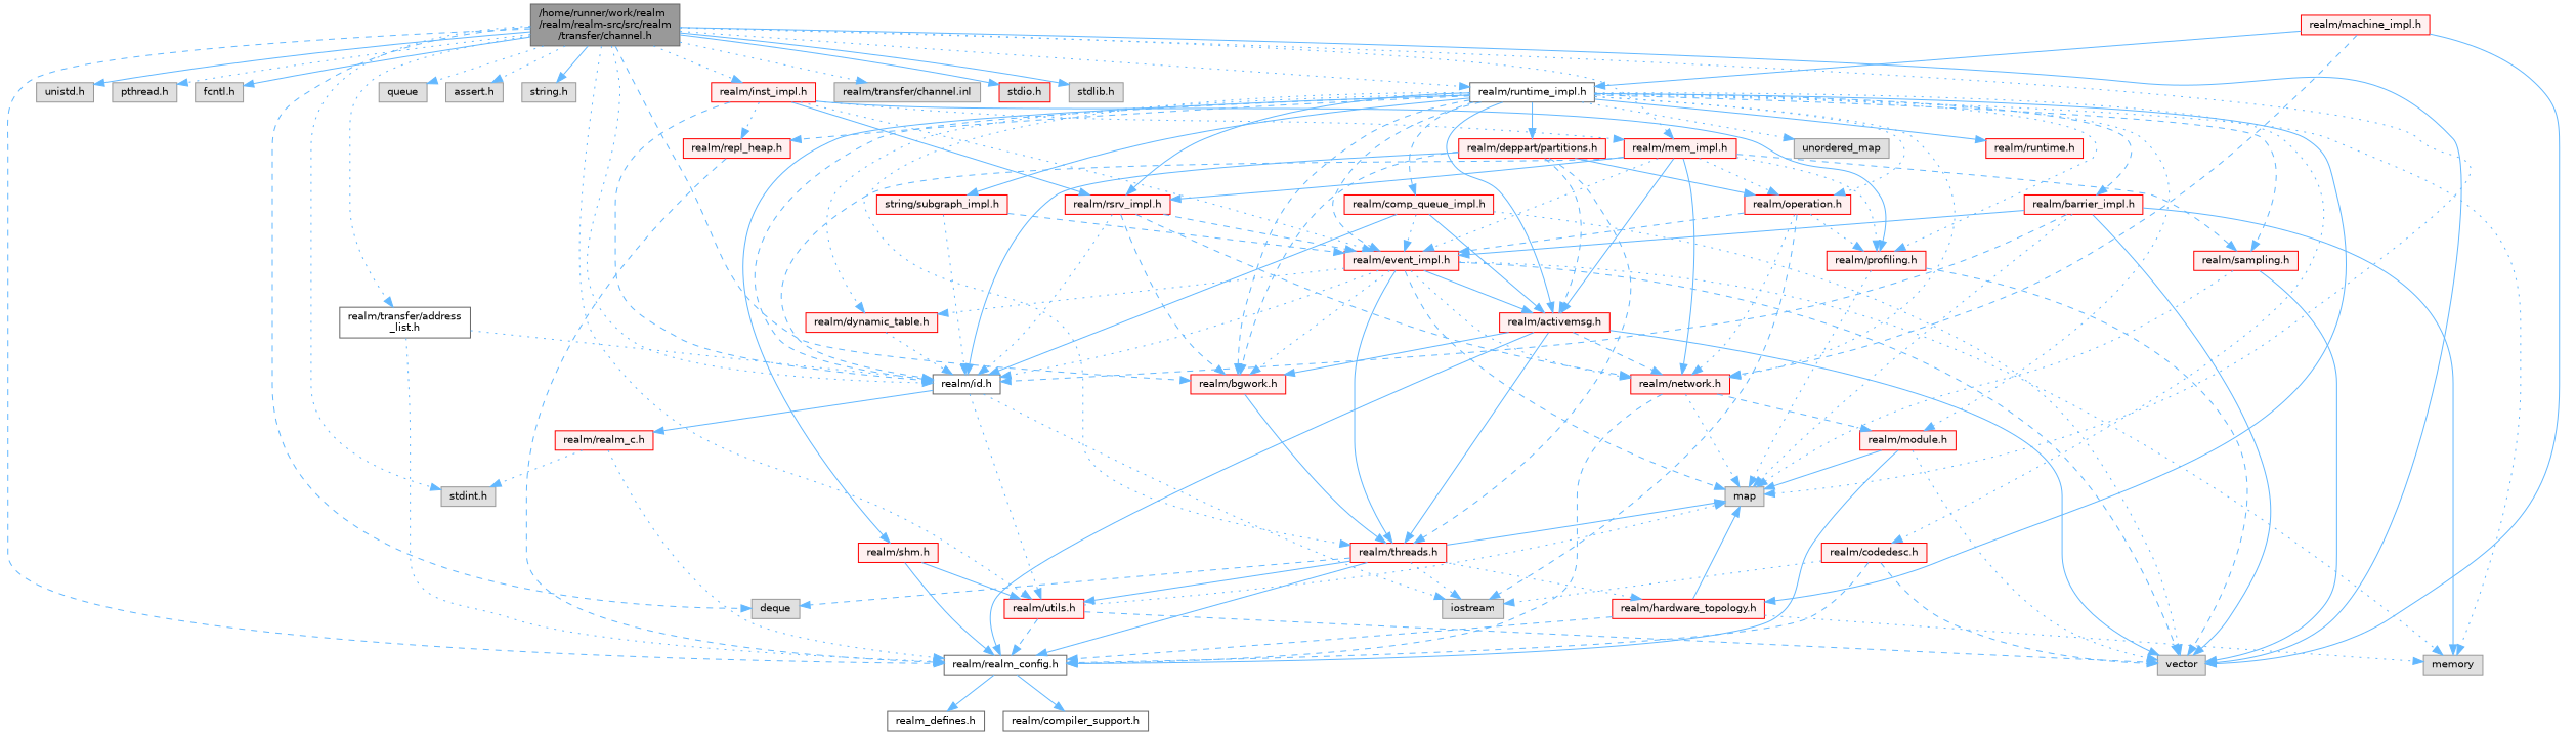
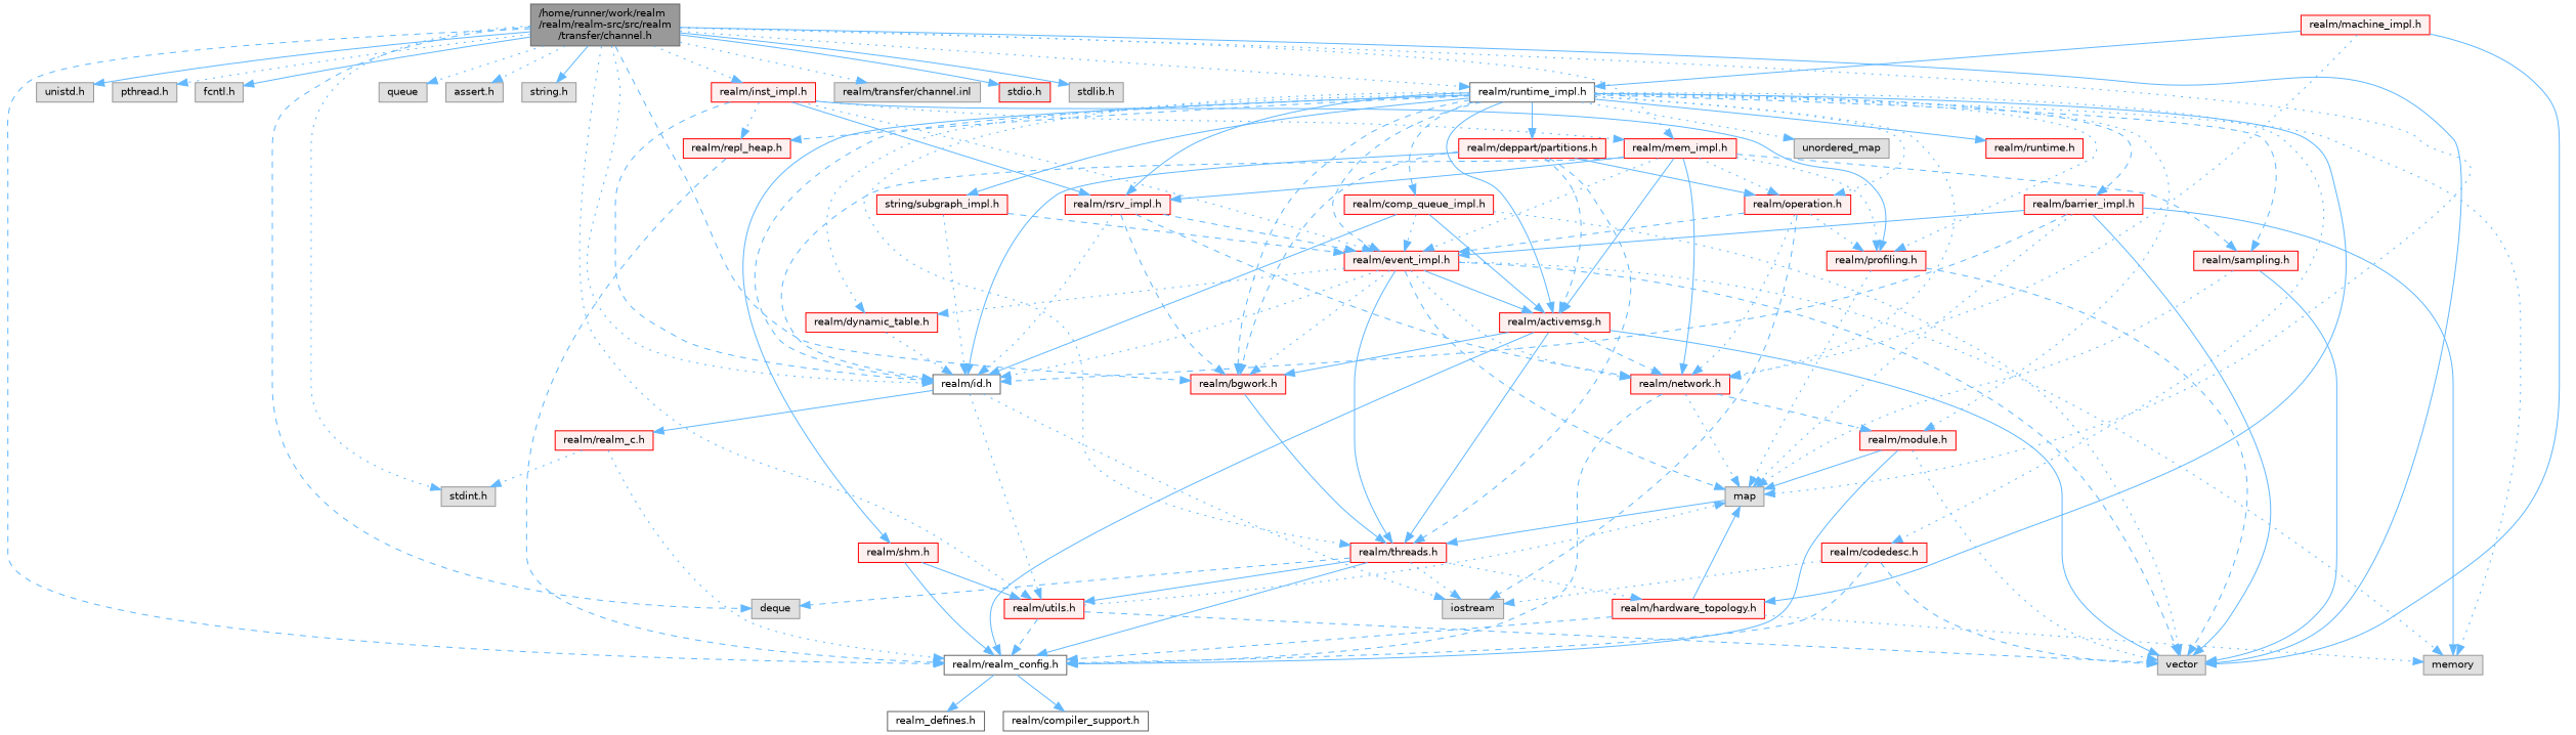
  digraph {
    node [color=red fillcolor="#FFF0F0" fontname=Helvetica fontsize=10 shape=box style=filled]
    edge [color=steelblue1 fontname=Helvetica fontsize=10 labelfontname=Helvetica labelfontsize=10 style=dotted]
    n1 [color=gray40 fillcolor=grey60 fontcolor=black height=0.2 label="/home/runner/work/realm\l/realm/realm-src/src/realm\l/transfer/channel.h" width=0.4]
    n2 [color=grey40 fillcolor=white height=0.2 label="realm/realm_config.h" width=0.4]
    n3 [fillcolor="#E0E0E0" height=0.2 label="stdio.h" width=0.4]
    n4 [color=grey60 fillcolor="#E0E0E0" height=0.2 label="stdlib.h" width=0.4]
    n5 [color=grey60 fillcolor="#E0E0E0" height=0.2 label="stdint.h" width=0.4]
    n6 [color=grey60 fillcolor="#E0E0E0" height=0.2 label="unistd.h" width=0.4]
    n7 [color=grey60 fillcolor="#E0E0E0" height=0.2 label="pthread.h" width=0.4]
    n8 [color=grey60 fillcolor="#E0E0E0" height=0.2 label="fcntl.h" width=0.4]
    n9 [color=grey60 fillcolor="#E0E0E0" height=0.2 label=map width=0.4]
    n10 [color=grey60 fillcolor="#E0E0E0" height=0.2 label=vector width=0.4]
    n11 [color=grey60 fillcolor="#E0E0E0" height=0.2 label=deque width=0.4]
    n12 [color=grey60 fillcolor="#E0E0E0" height=0.2 label=queue width=0.4]
    n13 [color=grey60 fillcolor="#E0E0E0" height=0.2 label="assert.h" width=0.4]
    n14 [color=grey60 fillcolor="#E0E0E0" height=0.2 label="string.h" width=0.4]
    n15 [color=grey40 fillcolor=white height=0.2 label="realm/id.h" width=0.4]
    n16 [height=0.2 label="realm/utils.h" width=0.4]
    n17 [color=grey40 fillcolor=white height=0.2 label="realm/runtime_impl.h" width=0.4]
    n18 [height=0.2 label="realm/bgwork.h" width=0.4]
    n19 [height=0.2 label="realm/mem_impl.h" width=0.4]
    n20 [height=0.2 label="realm/inst_impl.h" width=0.4]
-   n21 [color=grey40 fillcolor=white height=0.2 label="realm/transfer/address\l_list.h" width=0.4]
    n22 [color=grey60 fillcolor="#E0E0E0" height=0.2 label="realm/transfer/channel.inl" width=0.4]
    n23 [color=grey40 fillcolor=white height=0.2 label="realm_defines.h" width=0.4]
    n24 [color=grey40 fillcolor=white height=0.2 label="realm/compiler_support.h" width=0.4]
    n25 [height=0.2 label="realm/realm_c.h" width=0.4]
    n26 [color=grey60 fillcolor="#E0E0E0" height=0.2 label=iostream width=0.4]
    n27 [height=0.2 label="realm/runtime.h" width=0.4]
    n28 [height=0.2 label="realm/network.h" width=0.4]
    n29 [height=0.2 label="realm/module.h" width=0.4]
    n30 [height=0.2 label="realm/operation.h" width=0.4]
    n31 [height=0.2 label="realm/profiling.h" width=0.4]
    n32 [height=0.2 label="realm/event_impl.h" width=0.4]
    n33 [height=0.2 label="realm/activemsg.h" width=0.4]
    n34 [height=0.2 label="realm/threads.h" width=0.4]
    n35 [height=0.2 label="realm/hardware_topology.h" width=0.4]
    n36 [color=grey60 fillcolor="#E0E0E0" height=0.2 label=memory width=0.4]
    n37 [height=0.2 label="realm/dynamic_table.h" width=0.4]
    n38 [height=0.2 label="realm/codedesc.h" width=0.4]
    n39 [height=0.2 label="realm/deppart/partitions.h" width=0.4]
    n40 [height=0.2 label="realm/comp_queue_impl.h" width=0.4]
    n41 [height=0.2 label="realm/barrier_impl.h" width=0.4]
    n42 [height=0.2 label="realm/rsrv_impl.h" width=0.4]
    n43 [height=0.2 label="string/subgraph_impl.h" width=0.4]
    n44 [height=0.2 label="realm/sampling.h" width=0.4]
    n45 [height=0.2 label="realm/repl_heap.h" width=0.4]
    n46 [height=0.2 label="realm/shm.h" width=0.4]
    n47 [color=grey60 fillcolor="#E0E0E0" height=0.2 label=unordered_map width=0.4]
    n48 [height=0.2 label="realm/machine_impl.h" width=0.4]
    n1 -> n2 [style=dashed]
    n1 -> n3 [style=solid]
    n1 -> n4 [style=solid]
    n1 -> n5
    n1 -> n6 [style=solid]
    n1 -> n7
    n1 -> n8 [style=solid]
    n1 -> n9
    n1 -> n10 [style=solid]
    n1 -> n11 [style=dashed]
    n1 -> n12
    n1 -> n13
    n1 -> n14 [style=solid]
    n1 -> n15
    n1 -> n16
    n1 -> n17
    n1 -> n18 [style=dashed]
    n1 -> n19
    n1 -> n20
-   n1 -> n21
    n1 -> n22
    n2 -> n23 [style=solid]
    n2 -> n24 [style=solid]
    n15 -> n16
    n15 -> n25 [style=solid]
    n15 -> n26
    n16 -> n2 [style=dashed]
    n16 -> n9
    n16 -> n10 [style=dashed]
    n17 -> n15 [style=dashed]
    n17 -> n18 [style=dashed]
    n17 -> n27 [style=solid]
    n17 -> n28
    n17 -> n29
    n17 -> n30
    n17 -> n31
    n17 -> n32 [style=dashed]
    n17 -> n33 [style=solid]
    n17 -> n34
    n17 -> n35 [style=solid]
    n17 -> n36
    n17 -> n37
    n17 -> n38
    n17 -> n39 [style=solid]
    n17 -> n40 [style=dashed]
    n17 -> n41 [style=dashed]
    n17 -> n42 [style=solid]
    n17 -> n43 [style=solid]
    n17 -> n44 [style=dashed]
    n17 -> n45 [style=dashed]
    n17 -> n46 [style=solid]
    n17 -> n47
    n18 -> n34 [style=solid]
    n19 -> n15 [style=dashed]
    n19 -> n28 [style=solid]
    n19 -> n30
    n19 -> n31
    n19 -> n32
    n19 -> n33 [style=solid]
    n19 -> n42 [style=solid]
    n19 -> n44 [style=dashed]
    n20 -> n15 [style=dashed]
    n20 -> n19
    n20 -> n31 [style=solid]
    n20 -> n32
    n20 -> n42 [style=solid]
    n20 -> n45
-   n21 -> n2
-   n21 -> n15
    n25 -> n2
    n25 -> n5
    n28 -> n2 [style=dashed]
    n28 -> n9
    n28 -> n29 [style=dashed]
    n29 -> n2 [style=solid]
    n29 -> n9 [style=solid]
    n29 -> n10
    n30 -> n26 [style=dashed]
    n30 -> n28
    n30 -> n31
    n30 -> n32 [style=dashed]
    n31 -> n9
    n31 -> n10 [style=dashed]
    n32 -> n9 [style=dashed]
    n32 -> n10 [style=dashed]
    n32 -> n15
    n32 -> n18
    n32 -> n28
    n32 -> n33 [style=solid]
    n32 -> n34 [style=solid]
    n32 -> n36
    n32 -> n37
    n33 -> n2 [style=solid]
    n33 -> n10 [style=solid]
    n33 -> n18 [style=solid]
    n33 -> n28 [style=dashed]
    n33 -> n34 [style=solid]
    n34 -> n2 [style=solid]
-   n34 -> n9 [style=solid]
+   n9 -> n34 [style=solid]
    n34 -> n11 [style=dashed]
    n34 -> n16 [style=solid]
    n34 -> n26
    n34 -> n35
    n35 -> n2 [style=dashed]
    n35 -> n9 [style=solid]
    n35 -> n36
    n37 -> n15
    n38 -> n2 [style=dashed]
    n38 -> n10 [style=dashed]
    n38 -> n26
    n39 -> n15 [style=solid]
    n39 -> n18 [style=dashed]
    n39 -> n30 [style=solid]
    n39 -> n33 [style=dashed]
    n39 -> n34 [style=dashed]
    n40 -> n10
    n40 -> n15 [style=solid]
    n40 -> n32
    n40 -> n33 [style=solid]
    n41 -> n9
    n41 -> n10 [style=solid]
    n41 -> n15 [style=dashed]
    n41 -> n32 [style=solid]
    n41 -> n36 [style=solid]
    n42 -> n15
    n42 -> n18 [style=dashed]
    n42 -> n28 [style=dashed]
    n42 -> n32 [style=dashed]
    n43 -> n15
    n43 -> n32 [style=dashed]
    n44 -> n9
    n44 -> n10 [style=solid]
    n45 -> n2 [style=dashed]
    n46 -> n2 [style=solid]
    n46 -> n16 [style=solid]
    n48 -> n10 [style=solid]
    n48 -> n17 [style=solid]
-   n48 -> n28 [style=dashed]
+   n48 -> n28
  }
